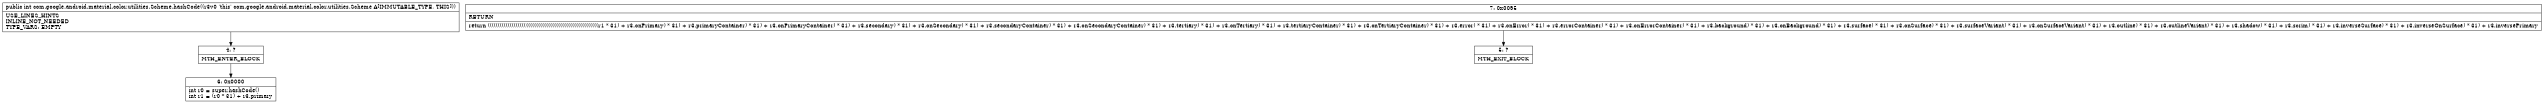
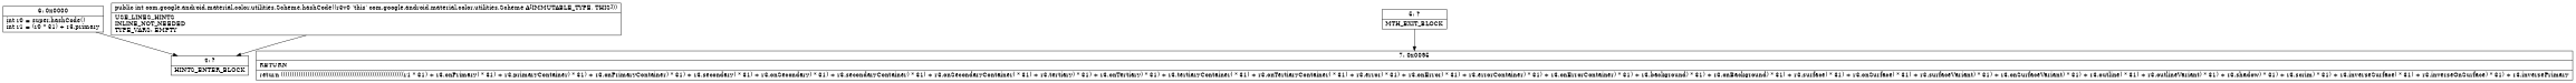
  digraph {
    node [shape=record]
-   n1 [label="{4\:\ ?|MTH_ENTER_BLOCK\l}"]
+   n1 [label="{4\:\ ?|HINTS_ENTER_BLOCK\l}"]
    n2 [label="{6\:\ 0x0000|int r0 = super.hashCode()\lint r1 = (r0 * 31) + r3.primary\l}"]
    n3 [label="{7\:\ 0x0095|RETURN\l|return (((((((((((((((((((((((((((((((((((((((((((((((((((((((r1 * 31) + r3.onPrimary) * 31) + r3.primaryContainer) * 31) + r3.onPrimaryContainer) * 31) + r3.secondary) * 31) + r3.onSecondary) * 31) + r3.secondaryContainer) * 31) + r3.onSecondaryContainer) * 31) + r3.tertiary) * 31) + r3.onTertiary) * 31) + r3.tertiaryContainer) * 31) + r3.onTertiaryContainer) * 31) + r3.error) * 31) + r3.onError) * 31) + r3.errorContainer) * 31) + r3.onErrorContainer) * 31) + r3.background) * 31) + r3.onBackground) * 31) + r3.surface) * 31) + r3.onSurface) * 31) + r3.surfaceVariant) * 31) + r3.onSurfaceVariant) * 31) + r3.outline) * 31) + r3.outlineVariant) * 31) + r3.shadow) * 31) + r3.scrim) * 31) + r3.inverseSurface) * 31) + r3.inverseOnSurface) * 31) + r3.inversePrimary\l}"]
    n4 [label="{5\:\ ?|MTH_EXIT_BLOCK\l}"]
    n5 [label="{public int com.google.android.material.color.utilities.Scheme.hashCode((r3v0 'this' com.google.android.material.color.utilities.Scheme A[IMMUTABLE_TYPE, THIS]))  | USE_LINES_HINTS\lINLINE_NOT_NEEDED\lTYPE_VARS: EMPTY\l}"]
-   n1 -> n2
-   n3 -> n4
+   n2 -> n1
+   n4 -> n3
    n5 -> n1
  }
